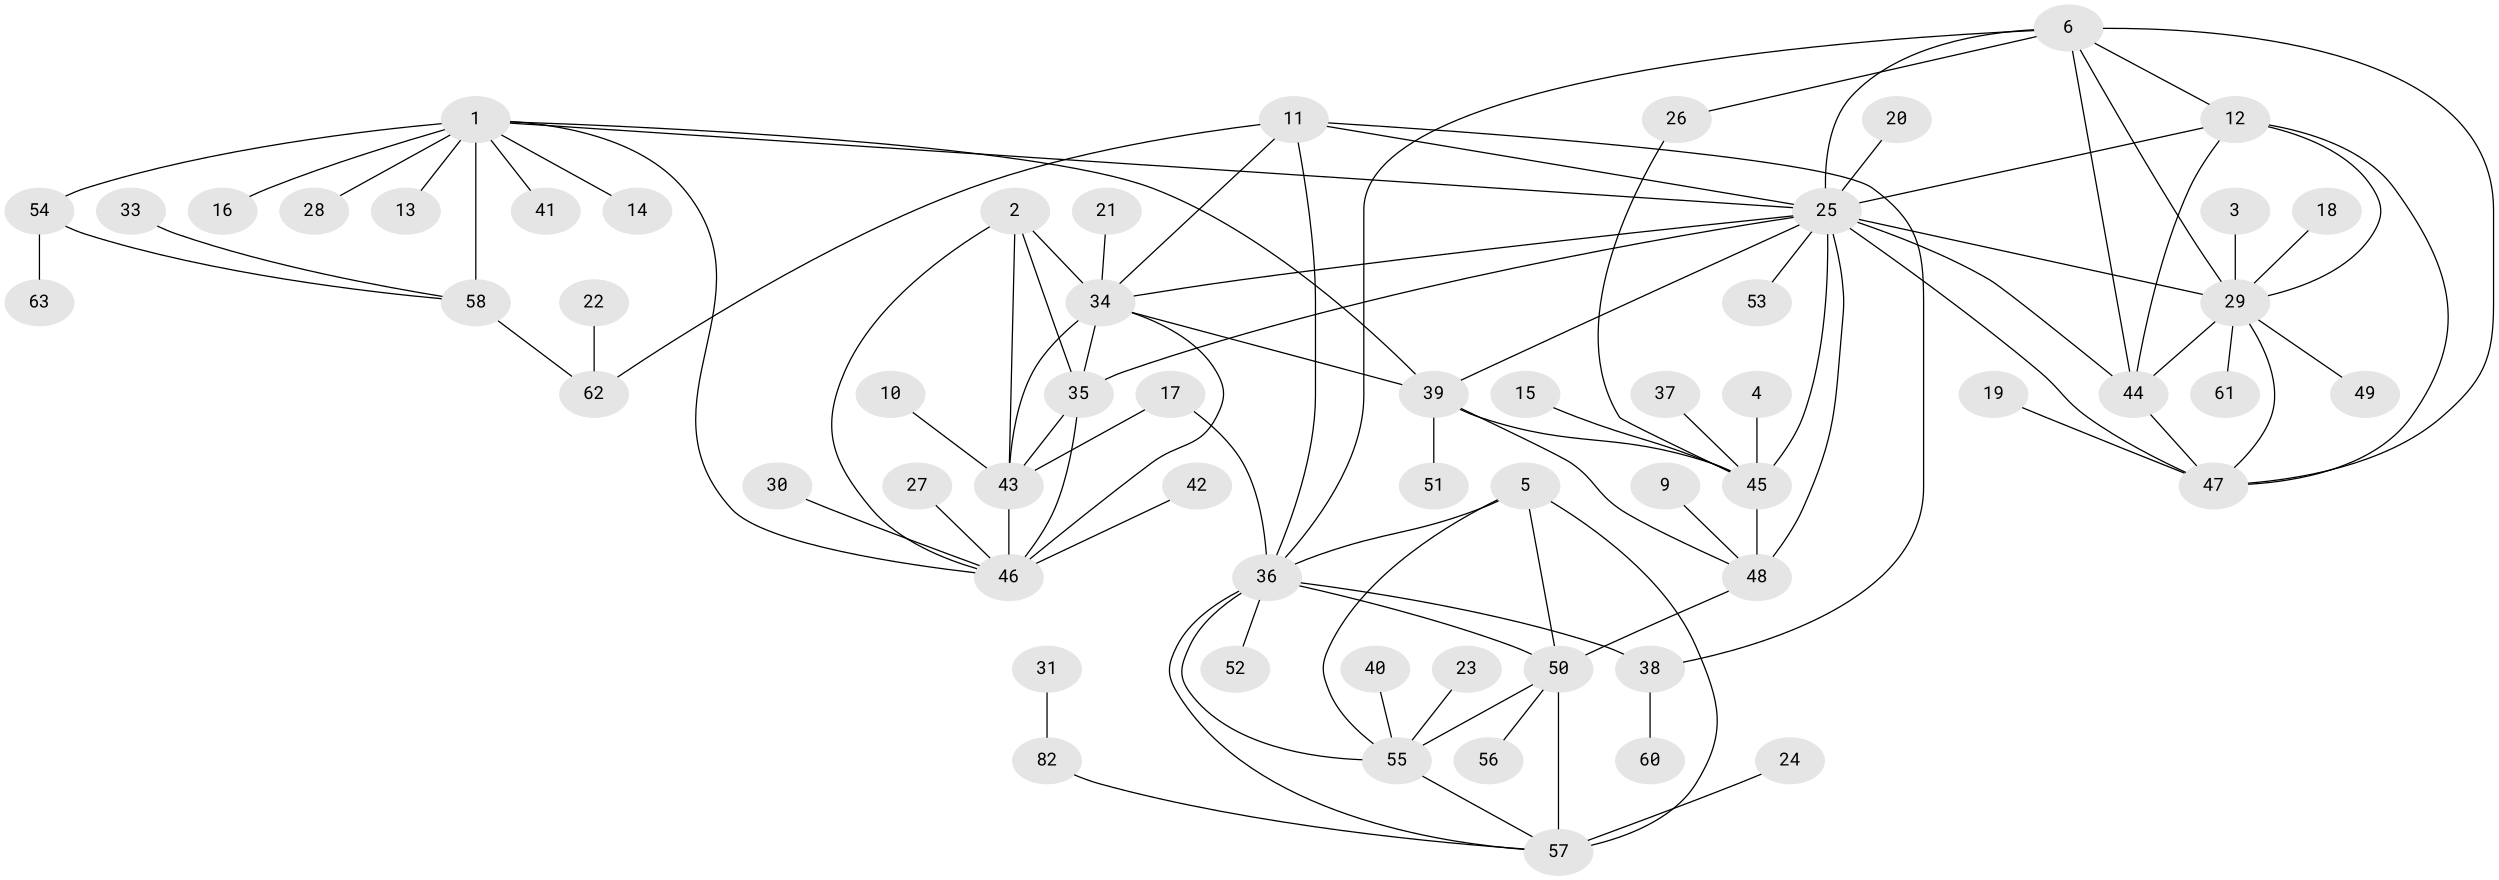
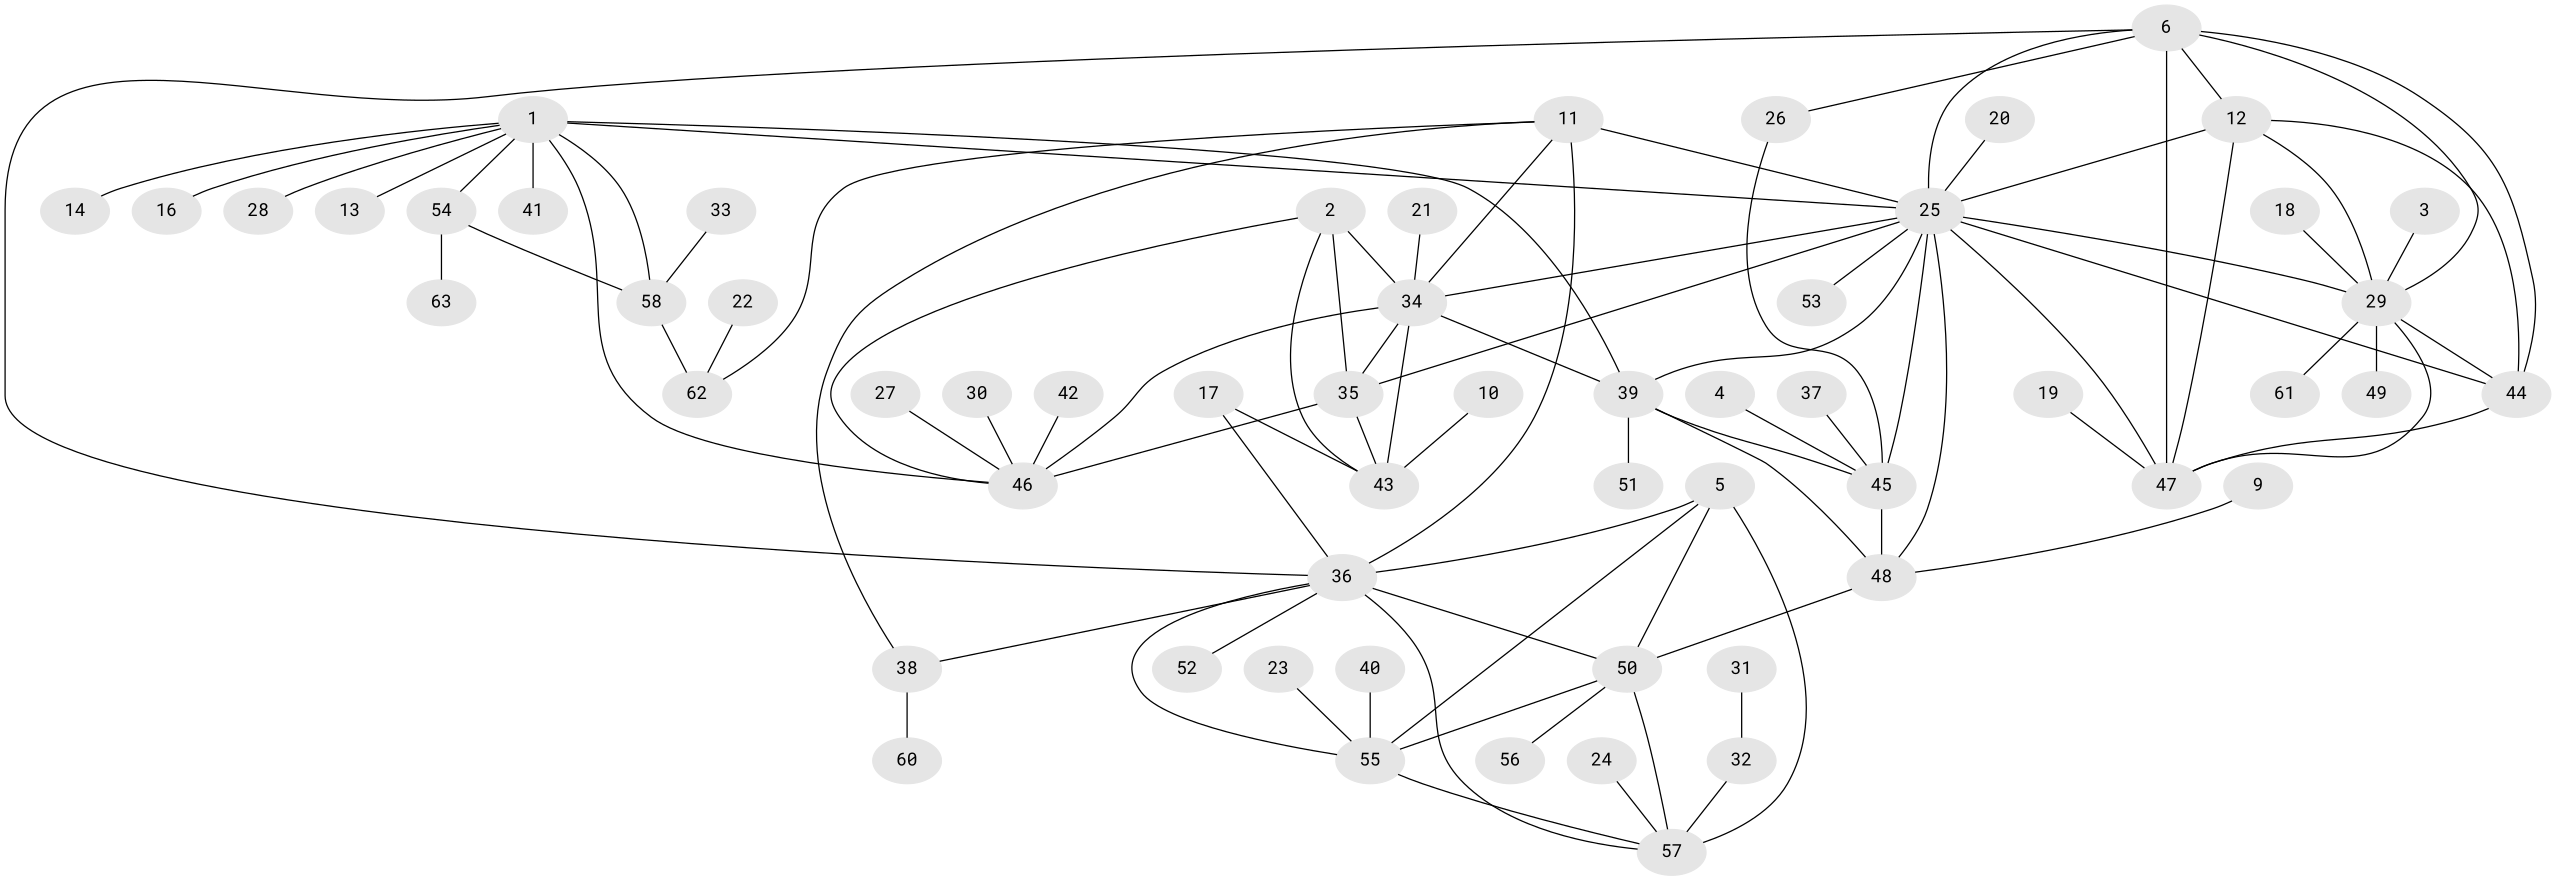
  graph {
    fontname="Roboto Mono"
    node [color=gray90 fontname="Roboto Mono" style=filled]
    edge [fontname="Roboto Mono" weight=1.0]
    1
    13
    14
    16
    25
    28
    39
    41
    46
    54
    58
    34
    35
    29
    45
    44
    47
    48
    53
    51
    63
    62
    2
    43
    3
    49
    61
    4
    5
    36
    50
    55
    57
    38
    52
    56
    6
    12
    26
    9
    10
    11
    60
-   15
    17
    18
    19
    20
    21
    22
    23
    24
    27
    30
    31
-   32 [label=82]
+   32
    33
    37
    40
    42
    1 -- 13
    1 -- 14
    1 -- 16
    1 -- 25
    1 -- 28
    1 -- 39 [weight=2.0]
    1 -- 41
    1 -- 46
    1 -- 54 [weight=4.0]
    1 -- 58 [weight=4.0]
    25 -- 39
    25 -- 34
    25 -- 35
    25 -- 29
    25 -- 45 [weight=3.0]
    25 -- 44
    25 -- 47
    25 -- 48
    25 -- 53
    39 -- 45 [weight=3.0]
    39 -- 48
    39 -- 51
    54 -- 58
    54 -- 63
    58 -- 62
    34 -- 39
    34 -- 46 [weight=2.0]
    34 -- 35 [weight=2.0]
    34 -- 43 [weight=2.0]
    35 -- 46
    35 -- 43
    29 -- 44
    29 -- 47
    29 -- 49
    29 -- 61
    45 -- 48 [weight=3.0]
    44 -- 47
    48 -- 50
    2 -- 46
    2 -- 34 [weight=2.0]
    2 -- 35
    2 -- 43
-   43 -- 46
    3 -- 29
    4 -- 45
    5 -- 36
    5 -- 50 [weight=2.0]
    5 -- 55
    5 -- 57
    36 -- 50 [weight=2.0]
    36 -- 55
    36 -- 57
    36 -- 38
    36 -- 52
    50 -- 55 [weight=2.0]
    50 -- 57 [weight=2.0]
    50 -- 56
    55 -- 57
    38 -- 60
    6 -- 25
    6 -- 29
    6 -- 44
    6 -- 47
    6 -- 36
    6 -- 12
    6 -- 26
    12 -- 25
    12 -- 29
    12 -- 44
    12 -- 47
    26 -- 45
    9 -- 48
    10 -- 43
    11 -- 25
    11 -- 34
    11 -- 62
    11 -- 36
    11 -- 38
-   15 -- 45
    17 -- 43
    17 -- 36
    18 -- 29
    19 -- 47
    20 -- 25
    21 -- 34
    22 -- 62
    23 -- 55
    24 -- 57
    27 -- 46
    30 -- 46
    31 -- 32
    32 -- 57
    33 -- 58
    37 -- 45
    40 -- 55
    42 -- 46
  }
